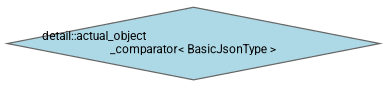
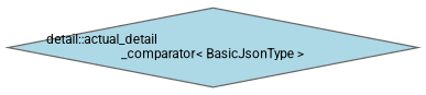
  digraph {
    rankdir=LR
    fontname=Roboto
-   n1 [color=gray40 fillcolor=lightblue fontname=Roboto fontsize=10 height=0.2 label="detail::actual_object\l_comparator\< BasicJsonType \>" shape=diamond style=filled width=0.4]
+   n1 [color=gray40 fillcolor=lightblue fontname=Roboto fontsize=10 height=0.2 label="detail::actual_detail\l_comparator\< BasicJsonType \>" shape=diamond style=filled width=0.4]
  }
